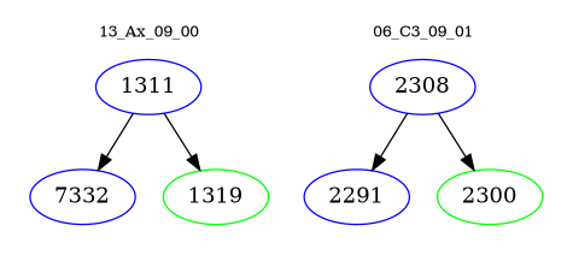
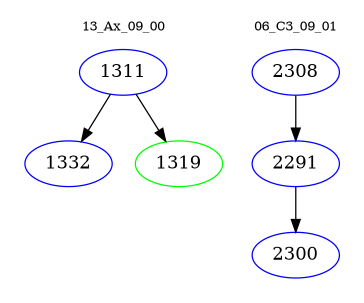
  digraph {
    node [color=blue]
    edge [color=black]
    n1 [label=1311]
-   n2 [label=7332]
+   n2 [label=1332]
    n3 [color=green label=1319]
    n4 [label=2291]
    n5 [label=2308]
-   n6 [color=green label=2300]
+   n6 [label=2300]
    subgraph cluster_1 {
      color=white
      fontsize=10
      label="13_Ax_09_00"
      n1
      n2
      n3
    }
    subgraph cluster_2 {
      color=white
      fontsize=10
      label="06_C3_09_01"
      n4
      n5
      n6
    }
    n1 -> n2
    n1 -> n3
-   n5 -> n6
+   n4 -> n6
    n5 -> n4
  }
